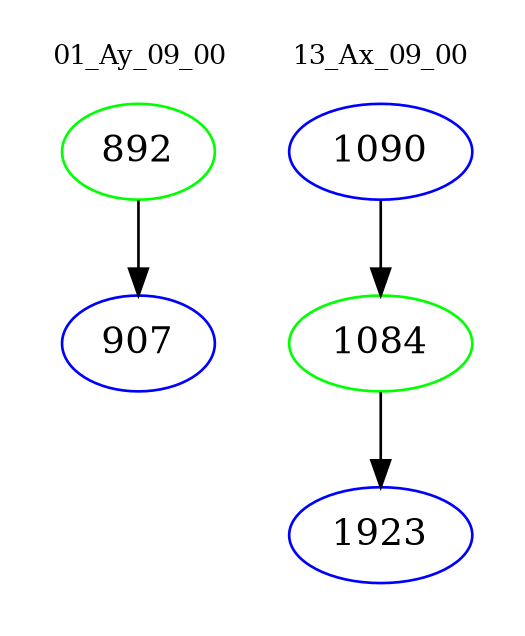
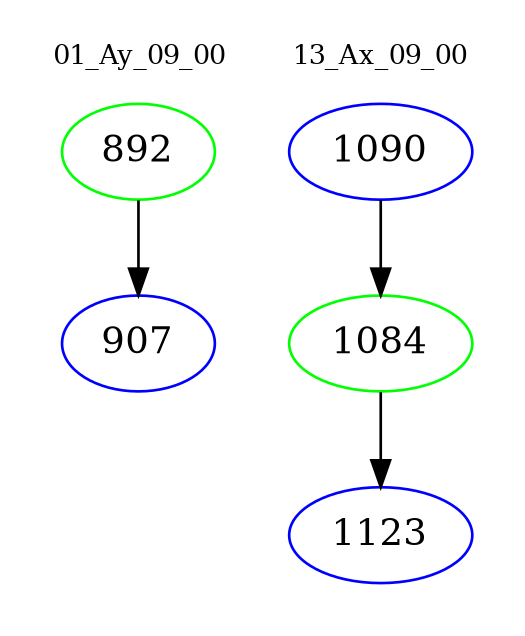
  digraph {
    node [color=blue]
    edge [color=black]
    n1 [color=green label=892]
    n2 [label=907]
    n3 [label=1090]
    n4 [color=green label=1084]
-   n5 [label=1923]
+   n5 [label=1123]
    subgraph cluster_1 {
      color=white
      fontsize=10
      label="01_Ay_09_00"
      n1
      n2
    }
    subgraph cluster_2 {
      color=white
      fontsize=10
      label="13_Ax_09_00"
      n3
      n4
      n5
    }
    n1 -> n2
    n3 -> n4
    n4 -> n5
  }
